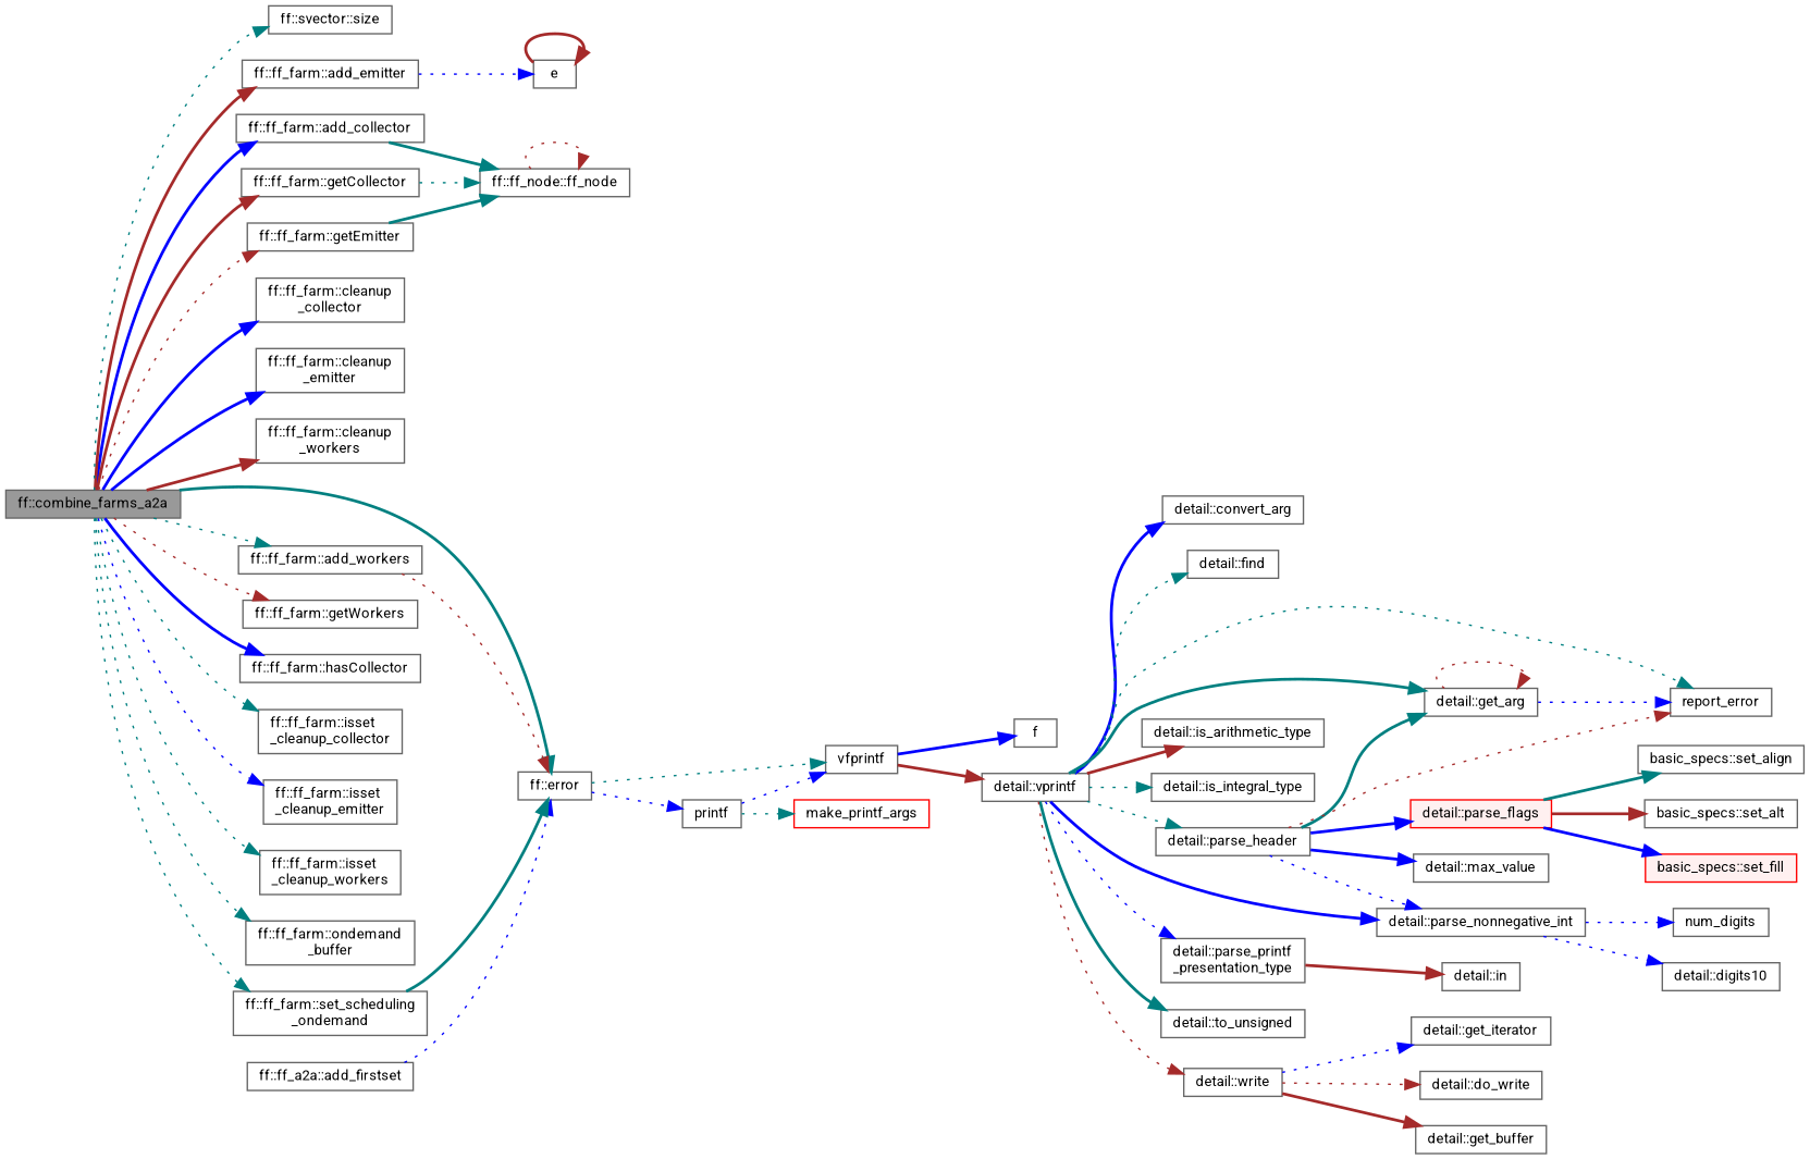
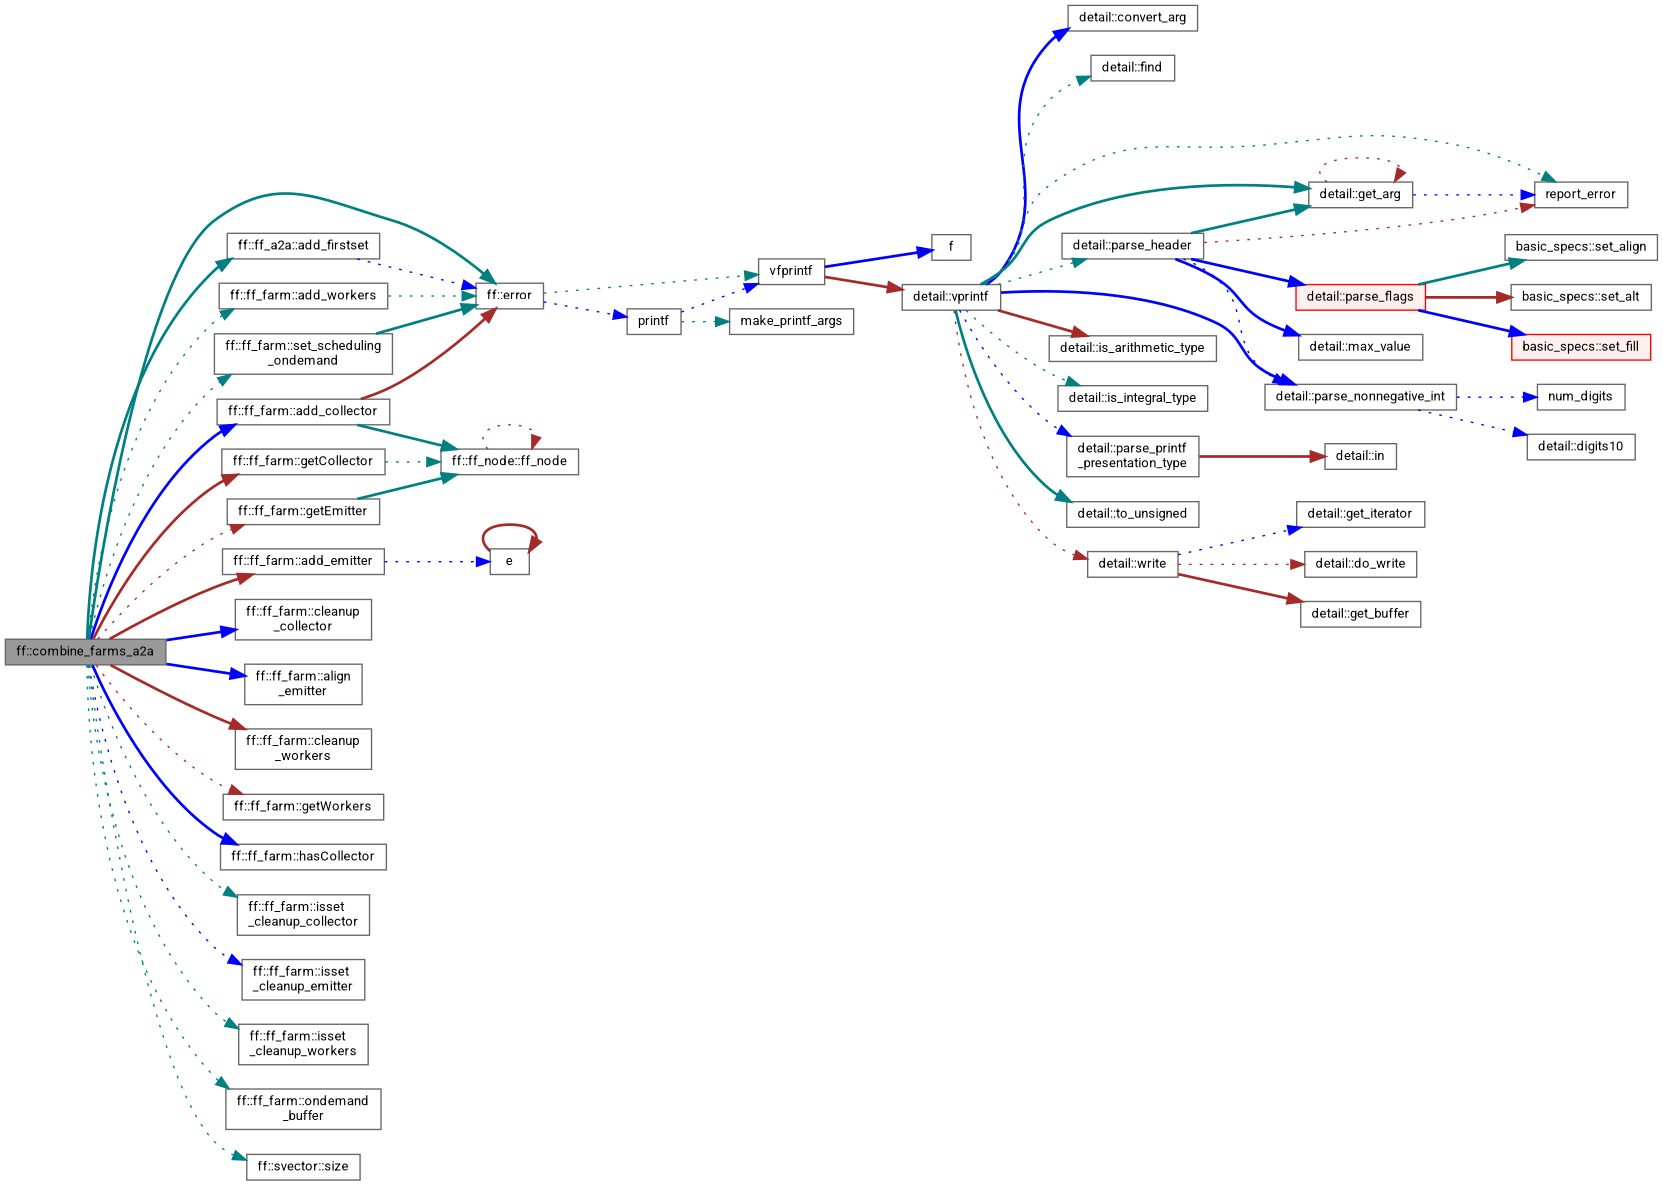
  digraph {
    fontname=Roboto
    rankdir=LR
    node [color=grey40 fillcolor=white fontname=Roboto fontsize=10 shape=box style=filled]
    edge [color=teal fontname=Roboto fontsize=10 labelfontname=Helvetica labelfontsize=10 style=dotted]
    n1 [color=gray40 fillcolor=grey60 fontcolor=black height=0.2 label="ff::combine_farms_a2a" width=0.4]
    n2 [height=0.2 label="ff::ff_farm::add_collector" width=0.4]
    n3 [height=0.2 label="ff::error" width=0.4]
    n4 [height=0.2 label="ff::ff_farm::add_emitter" width=0.4]
    n5 [height=0.2 label="ff::ff_a2a::add_firstset" width=0.4]
    n6 [height=0.2 label="ff::ff_farm::add_workers" width=0.4]
    n7 [height=0.2 label="ff::ff_farm::cleanup\l_collector" width=0.4]
-   n8 [height=0.2 label="ff::ff_farm::cleanup\l_emitter" width=0.4]
+   n8 [height=0.2 label="ff::ff_farm::align\l_emitter" width=0.4]
    n9 [height=0.2 label="ff::ff_farm::cleanup\l_workers" width=0.4]
    n10 [height=0.2 label="ff::ff_farm::getCollector" width=0.4]
    n11 [height=0.2 label="ff::ff_farm::getEmitter" width=0.4]
    n12 [height=0.2 label="ff::ff_farm::getWorkers" width=0.4]
    n13 [height=0.2 label="ff::ff_farm::hasCollector" width=0.4]
    n14 [height=0.2 label="ff::ff_farm::isset\l_cleanup_collector" width=0.4]
    n15 [height=0.2 label="ff::ff_farm::isset\l_cleanup_emitter" width=0.4]
    n16 [height=0.2 label="ff::ff_farm::isset\l_cleanup_workers" width=0.4]
    n17 [height=0.2 label="ff::ff_farm::ondemand\l_buffer" width=0.4]
    n18 [height=0.2 label="ff::ff_farm::set_scheduling\l_ondemand" width=0.4]
    n19 [height=0.2 label="ff::svector::size" width=0.4]
    n20 [height=0.2 label="ff::ff_node::ff_node" width=0.4]
    n21 [height=0.2 label=printf width=0.4]
    n22 [height=0.2 label=vfprintf width=0.4]
    n23 [height=0.2 label=e width=0.4]
-   n24 [color=red height=0.2 label=make_printf_args width=0.4]
+   n24 [height=0.2 label=make_printf_args width=0.4]
    n25 [height=0.2 label=f width=0.4]
    n26 [height=0.2 label="detail::vprintf" width=0.4]
    n27 [height=0.2 label="detail::convert_arg" width=0.4]
    n28 [height=0.2 label="detail::find" width=0.4]
    n29 [height=0.2 label="detail::get_arg" width=0.4]
    n30 [height=0.2 label=report_error width=0.4]
    n31 [height=0.2 label="detail::is_arithmetic_type" width=0.4]
    n32 [height=0.2 label="detail::is_integral_type" width=0.4]
    n33 [height=0.2 label="detail::parse_header" width=0.4]
    n34 [height=0.2 label="detail::parse_nonnegative_int" width=0.4]
    n35 [height=0.2 label="detail::parse_printf\l_presentation_type" width=0.4]
    n36 [height=0.2 label="detail::to_unsigned" width=0.4]
    n37 [height=0.2 label="detail::write" width=0.4]
    n38 [height=0.2 label="detail::max_value" width=0.4]
    n39 [color=red fillcolor="#FFF0F0" height=0.2 label="detail::parse_flags" width=0.4]
    n40 [height=0.2 label="detail::digits10" width=0.4]
    n41 [height=0.2 label=num_digits width=0.4]
    n42 [height=0.2 label="detail::in" width=0.4]
    n43 [height=0.2 label="detail::do_write" width=0.4]
    n44 [height=0.2 label="detail::get_buffer" width=0.4]
    n45 [height=0.2 label="detail::get_iterator" width=0.4]
    n46 [height=0.2 label="basic_specs::set_align" width=0.4]
    n47 [height=0.2 label="basic_specs::set_alt" width=0.4]
    n48 [color=red fillcolor="#FFF0F0" height=0.2 label="basic_specs::set_fill" width=0.4]
    n1 -> n2 [color=blue style=bold]
    n1 -> n3 [style=bold]
    n1 -> n4 [color=brown style=bold]
+   n1 -> n5 [style=bold]
    n1 -> n6
    n1 -> n7 [color=blue style=bold]
    n1 -> n8 [color=blue style=bold]
    n1 -> n9 [color=brown style=bold]
    n1 -> n10 [color=brown style=bold]
    n1 -> n11 [color=brown]
    n1 -> n12 [color=brown]
    n1 -> n13 [color=blue style=bold]
    n1 -> n14
    n1 -> n15 [color=blue]
    n1 -> n16
    n1 -> n17
    n1 -> n18
    n1 -> n19
+   n2 -> n3 [color=brown style=bold]
    n2 -> n20 [style=bold]
    n3 -> n21 [color=blue]
    n3 -> n22
    n4 -> n23 [color=blue]
    n5 -> n3 [color=blue]
-   n6 -> n3 [color=brown]
+   n6 -> n3
    n10 -> n20
    n11 -> n20 [style=bold]
    n18 -> n3 [style=bold]
    n20 -> n20 [color=brown]
    n21 -> n22 [color=blue]
    n21 -> n24
    n22 -> n25 [color=blue style=bold]
    n22 -> n26 [color=brown style=bold]
    n23 -> n23 [color=brown style=bold]
    n26 -> n27 [color=blue style=bold]
    n26 -> n28
    n26 -> n29 [style=bold]
    n26 -> n30
    n26 -> n31 [color=brown style=bold]
    n26 -> n32
    n26 -> n33
    n26 -> n34 [color=blue style=bold]
    n26 -> n35 [color=blue]
    n26 -> n36 [style=bold]
    n26 -> n37 [color=brown]
    n29 -> n29 [color=brown]
    n29 -> n30 [color=blue]
    n33 -> n29 [style=bold]
    n33 -> n30 [color=brown]
    n33 -> n34 [color=blue]
    n33 -> n38 [color=blue style=bold]
    n33 -> n39 [color=blue style=bold]
    n34 -> n40 [color=blue]
    n34 -> n41 [color=blue]
    n35 -> n42 [color=brown style=bold]
    n37 -> n43 [color=brown]
    n37 -> n44 [color=brown style=bold]
    n37 -> n45 [color=blue]
    n39 -> n46 [style=bold]
    n39 -> n47 [color=brown style=bold]
    n39 -> n48 [color=blue style=bold]
  }
